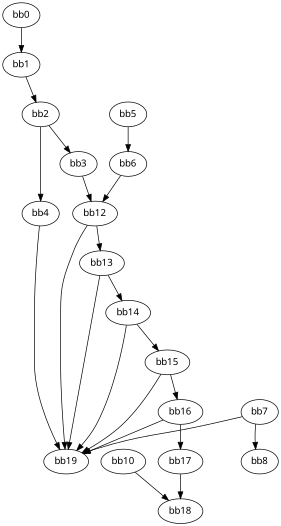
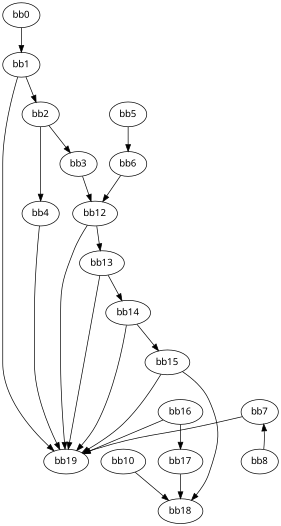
  digraph {
    fontname="Noto Sans"
    node [fontname="Noto Sans"]
    edge [fontname="Noto Sans"]
    n1 [label="bb0\l"]
    n2 [label="bb1\l"]
    n3 [label="bb2\l"]
    n4 [label="bb19\l"]
    n5 [label="bb3\l"]
    n6 [label="bb4\l"]
    n7 [label="bb12\l"]
    n8 [label="bb13\l"]
    n9 [label="bb5\l"]
    n10 [label="bb6\l"]
    n11 [label="bb7\l"]
    n12 [label="bb8\l"]
    n13 [label="bb10\l"]
    n14 [label="bb18\l"]
    n15 [label="bb14\l"]
    n16 [label="bb15\l"]
    n17 [label="bb16\l"]
    n18 [label="bb17\l"]
    n1 -> n2
    n2 -> n3
+   n2 -> n4
    n3 -> n5
    n3 -> n6
    n5 -> n7
    n6 -> n4
    n7 -> n4
    n7 -> n8
    n8 -> n4
    n8 -> n15
    n9 -> n10
    n10 -> n7
    n11 -> n4
-   n11 -> n12
+   n12 -> n11
    n13 -> n14
    n15 -> n4
    n15 -> n16
    n16 -> n4
-   n16 -> n17
+   n16 -> n14
    n17 -> n4
    n17 -> n18
    n18 -> n14
  }
